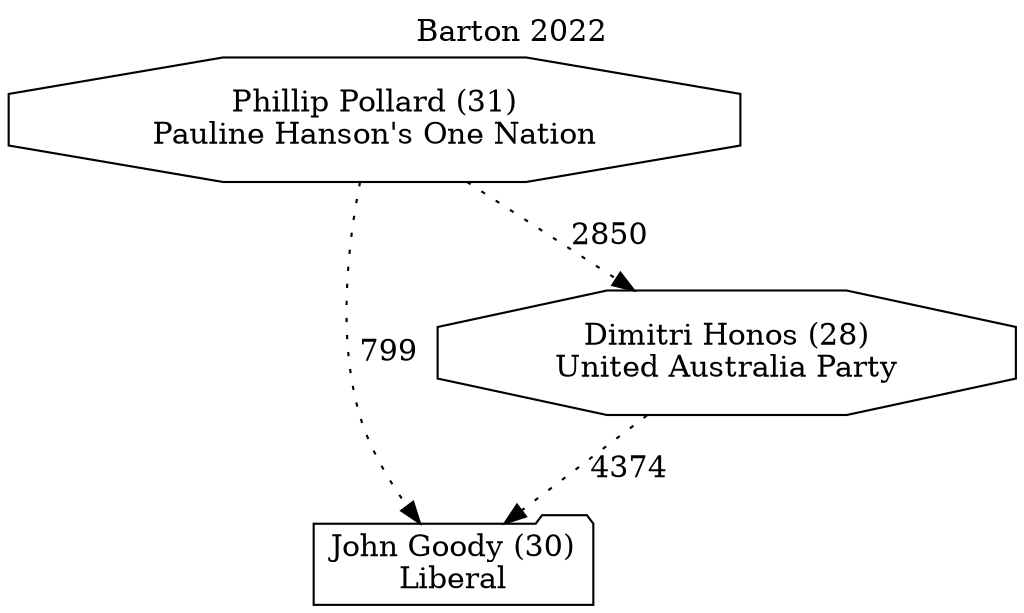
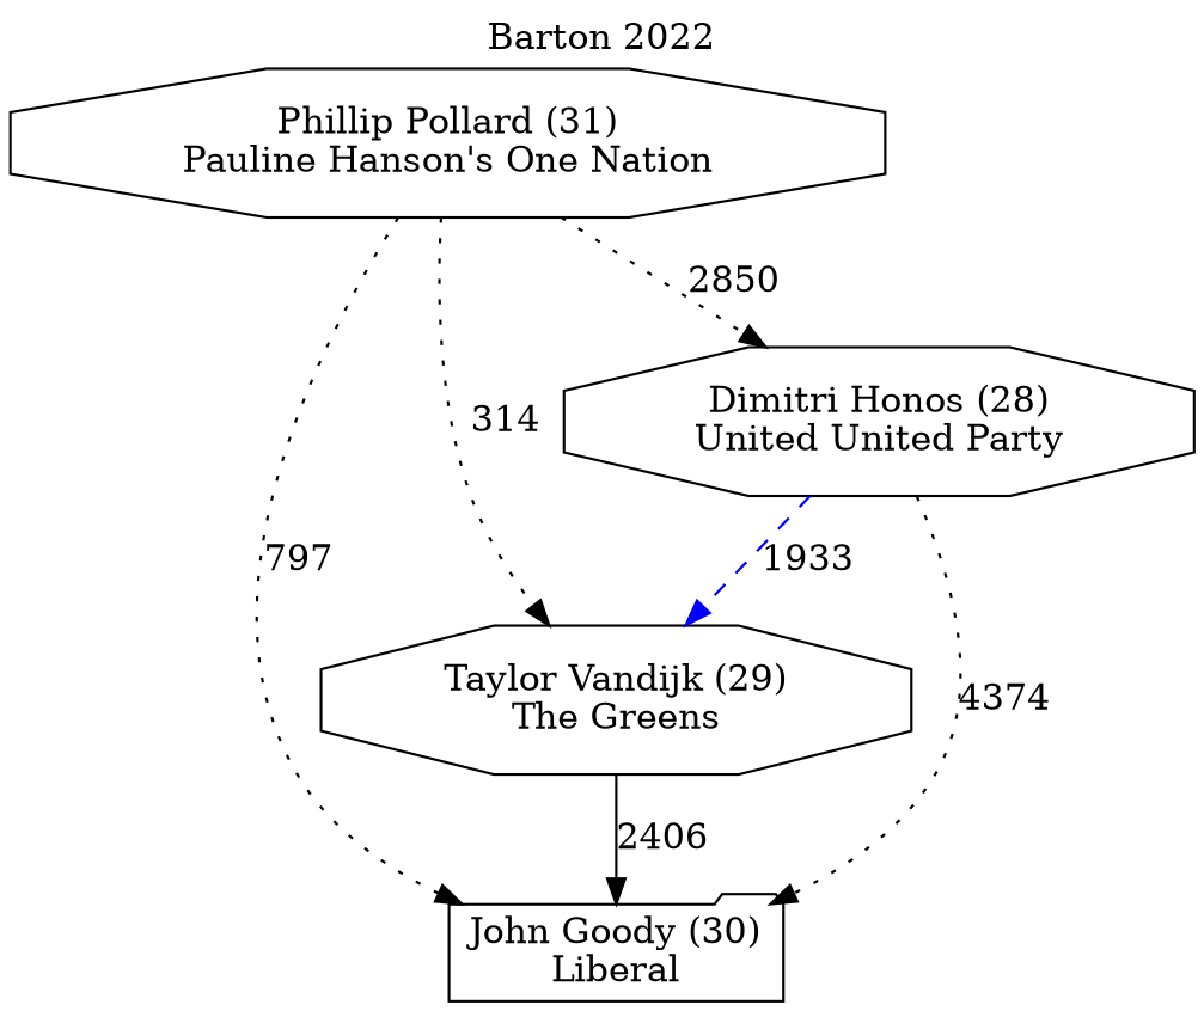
  digraph {
    label="Barton 2022"
    labelloc=t
    mclimit=10
    node [shape=octagon]
    edge [color=black style=dotted]
    n1 [label="John Goody (30)\nLiberal" shape=folder]
-   n3 [label="Dimitri Honos (28)\nUnited Australia Party"]
+   n2 [label="Taylor Vandijk (29)\nThe Greens"]
+   n3 [label="Dimitri Honos (28)\nUnited United Party"]
    n4 [label="Phillip Pollard (31)\nPauline Hanson's One Nation"]
+   n2 -> n1 [label=2406 style=solid]
    n3 -> n1 [label=4374]
-   n4 -> n1 [label=799]
+   n3 -> n2 [color=blue label=1933 style=dashed]
+   n4 -> n1 [label=797]
+   n4 -> n2 [label=314]
    n4 -> n3 [label=2850]
  }
